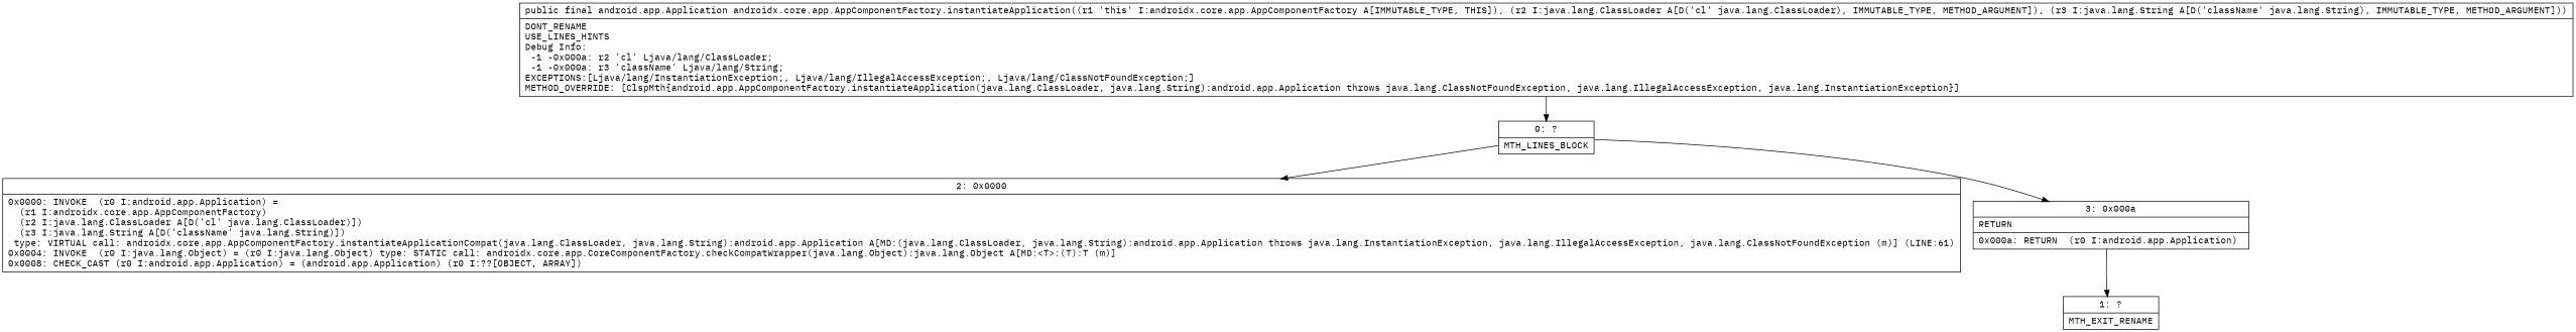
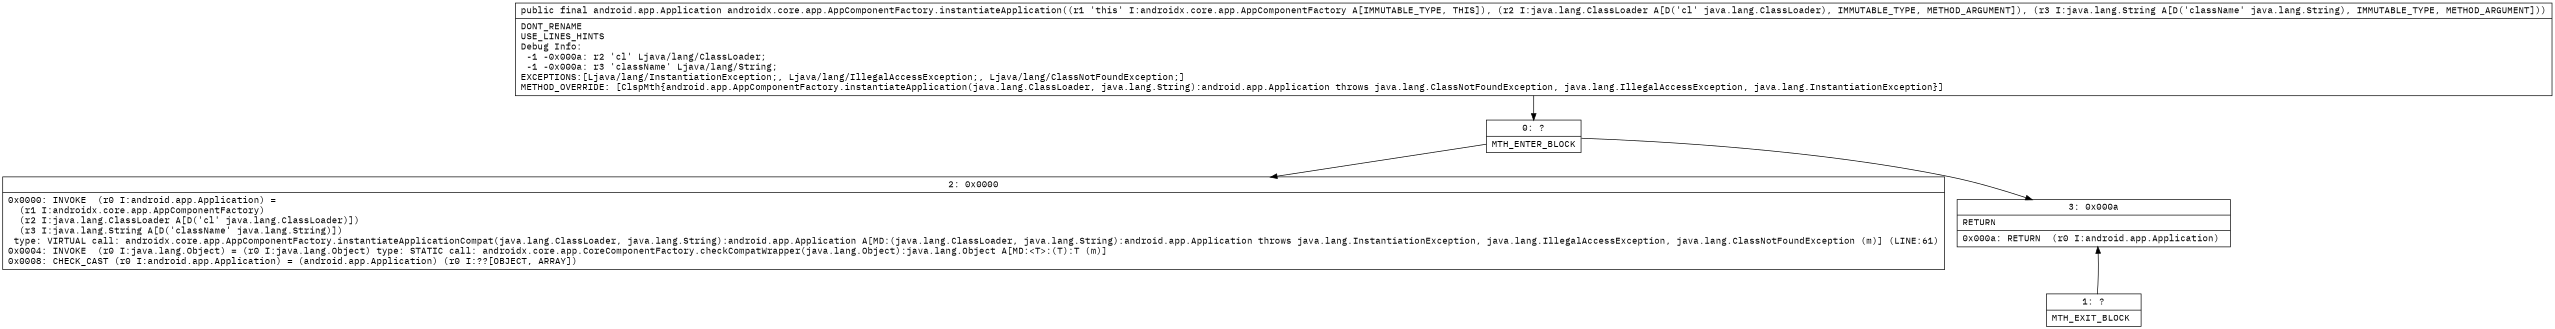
  digraph {
    fontname="IBM Plex Mono"
    node [fontname="IBM Plex Mono" shape=record]
    edge [fontname="IBM Plex Mono"]
-   n1 [label="{0\:\ ?|MTH_LINES_BLOCK\l}"]
+   n1 [label="{0\:\ ?|MTH_ENTER_BLOCK\l}"]
    n2 [label="{2\:\ 0x0000|0x0000: INVOKE  (r0 I:android.app.Application) = \l  (r1 I:androidx.core.app.AppComponentFactory)\l  (r2 I:java.lang.ClassLoader A[D('cl' java.lang.ClassLoader)])\l  (r3 I:java.lang.String A[D('className' java.lang.String)])\l type: VIRTUAL call: androidx.core.app.AppComponentFactory.instantiateApplicationCompat(java.lang.ClassLoader, java.lang.String):android.app.Application A[MD:(java.lang.ClassLoader, java.lang.String):android.app.Application throws java.lang.InstantiationException, java.lang.IllegalAccessException, java.lang.ClassNotFoundException (m)] (LINE:61)\l0x0004: INVOKE  (r0 I:java.lang.Object) = (r0 I:java.lang.Object) type: STATIC call: androidx.core.app.CoreComponentFactory.checkCompatWrapper(java.lang.Object):java.lang.Object A[MD:\<T\>:(T):T (m)]\l0x0008: CHECK_CAST (r0 I:android.app.Application) = (android.app.Application) (r0 I:??[OBJECT, ARRAY]) \l}"]
    n3 [label="{3\:\ 0x000a|RETURN\l|0x000a: RETURN  (r0 I:android.app.Application) \l}"]
-   n4 [label="{1\:\ ?|MTH_EXIT_RENAME\l}"]
+   n4 [label="{1\:\ ?|MTH_EXIT_BLOCK\l}"]
    n5 [label="{public final android.app.Application androidx.core.app.AppComponentFactory.instantiateApplication((r1 'this' I:androidx.core.app.AppComponentFactory A[IMMUTABLE_TYPE, THIS]), (r2 I:java.lang.ClassLoader A[D('cl' java.lang.ClassLoader), IMMUTABLE_TYPE, METHOD_ARGUMENT]), (r3 I:java.lang.String A[D('className' java.lang.String), IMMUTABLE_TYPE, METHOD_ARGUMENT]))  | DONT_RENAME\lUSE_LINES_HINTS\lDebug Info:\l  \-1 \-0x000a: r2 'cl' Ljava\/lang\/ClassLoader;\l  \-1 \-0x000a: r3 'className' Ljava\/lang\/String;\lEXCEPTIONS:[Ljava\/lang\/InstantiationException;, Ljava\/lang\/IllegalAccessException;, Ljava\/lang\/ClassNotFoundException;]\lMETHOD_OVERRIDE: [ClspMth\{android.app.AppComponentFactory.instantiateApplication(java.lang.ClassLoader, java.lang.String):android.app.Application throws java.lang.ClassNotFoundException, java.lang.IllegalAccessException, java.lang.InstantiationException\}]\l}"]
    n1 -> n2
    n1 -> n3
-   n3 -> n4
+   n4 -> n3
    n5 -> n1
  }
